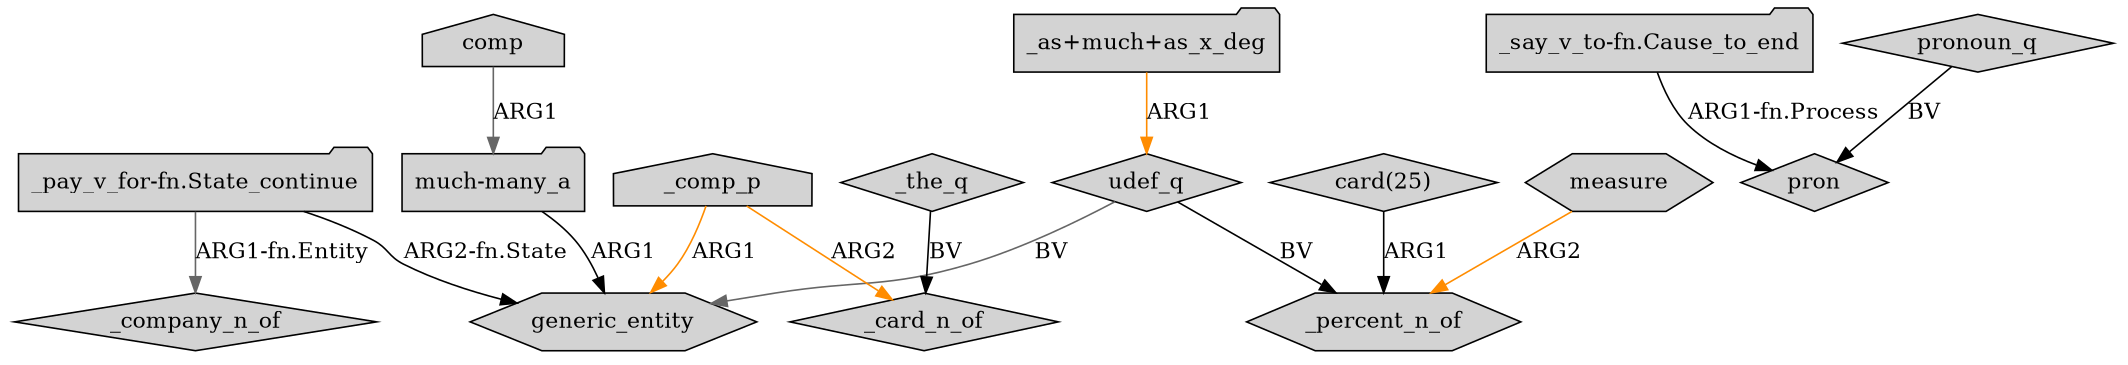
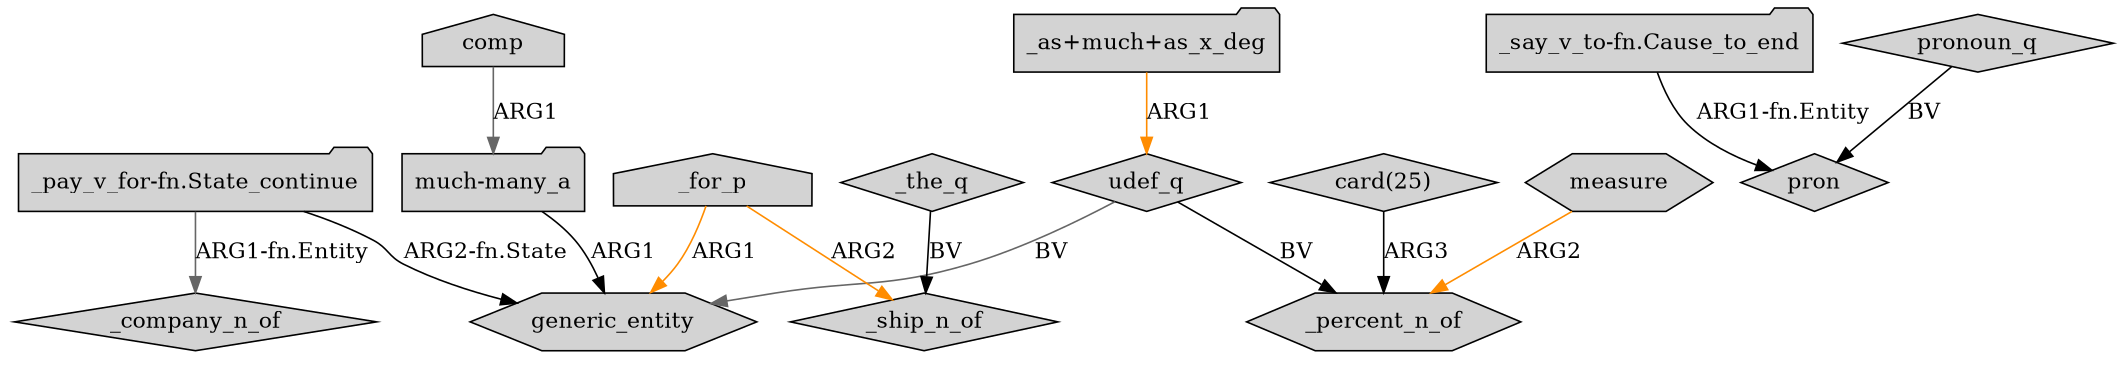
  digraph {
    node [shape=diamond style=filled]
    edge [color=black]
    "_as+much+as_x_deg" [shape=folder]
    udef_q
    generic_entity [shape=hexagon]
    _percent_n_of [shape=hexagon]
    "_say_v_to-fn.Cause_to_end" [shape=folder]
    pron
    "_pay_v_for-fn.State_continue" [shape=folder]
    _company_n_of
    "card(25)"
    "much-many_a" [shape=folder]
-   _for_p [shape=house label=_comp_p]
-   _ship_n_of [label=_card_n_of]
+   _for_p [shape=house]
+   _ship_n_of
    measure [shape=hexagon]
    comp [shape=house]
    _the_q
    pronoun_q
    "_as+much+as_x_deg" -> udef_q [color=darkorange label=ARG1]
    udef_q -> generic_entity [color=gray40 label=BV]
    udef_q -> _percent_n_of [label=BV]
-   "_say_v_to-fn.Cause_to_end" -> pron [label="ARG1-fn.Process"]
+   "_say_v_to-fn.Cause_to_end" -> pron [label="ARG1-fn.Entity"]
    "_pay_v_for-fn.State_continue" -> generic_entity [label="ARG2-fn.State"]
    "_pay_v_for-fn.State_continue" -> _company_n_of [color=gray40 label="ARG1-fn.Entity"]
-   "card(25)" -> _percent_n_of [label=ARG1]
+   "card(25)" -> _percent_n_of [label=ARG3]
    "much-many_a" -> generic_entity [label=ARG1]
    _for_p -> generic_entity [color=darkorange label=ARG1]
    _for_p -> _ship_n_of [color=darkorange label=ARG2]
    measure -> _percent_n_of [color=darkorange label=ARG2]
    comp -> "much-many_a" [color=gray40 label=ARG1]
    _the_q -> _ship_n_of [label=BV]
    pronoun_q -> pron [label=BV]
  }
